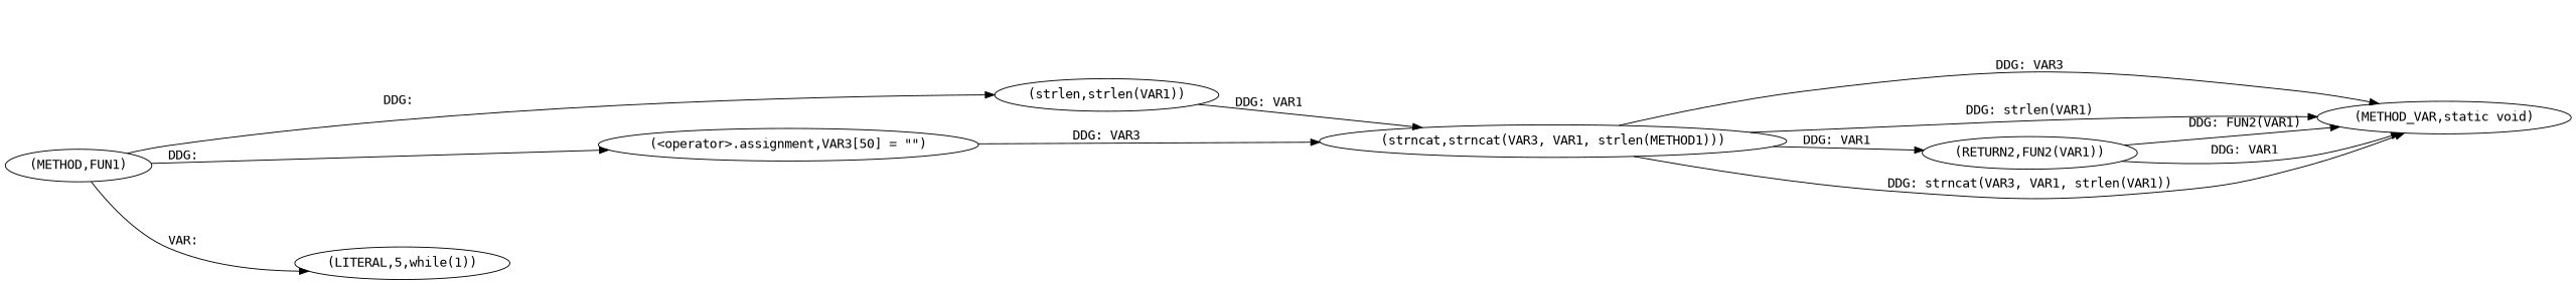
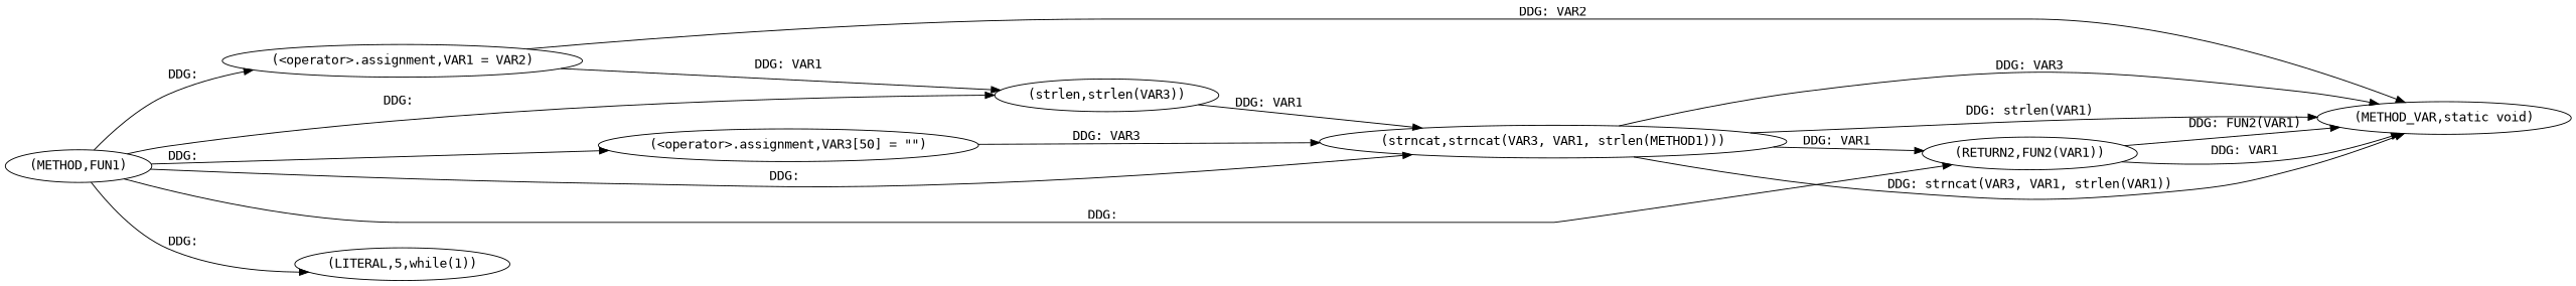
  digraph {
    fontname="DejaVu Sans Mono"
    rankdir=LR
    node [fontname="DejaVu Sans Mono"]
    edge [fontname="DejaVu Sans Mono"]
    n1 [label="(METHOD,FUN1)"]
+   n2 [label="(<operator>.assignment,VAR1 = VAR2)"]
    n3 [label="(LITERAL,5,while(1))"]
    n4 [label="(<operator>.assignment,VAR3[50] = \"\")"]
    n5 [label="(strncat,strncat(VAR3, VAR1, strlen(METHOD1)))"]
-   n6 [label="(strlen,strlen(VAR1))"]
+   n6 [label="(strlen,strlen(VAR3))"]
    n7 [label="(RETURN2,FUN2(VAR1))"]
    n8 [label="(METHOD_VAR,static void)"]
-   n1 -> n3 [label="VAR: "]
+   n1 -> n2 [label="DDG: "]
+   n1 -> n3 [label="DDG: "]
    n1 -> n4 [label="DDG: "]
+   n1 -> n5 [label="DDG: "]
    n1 -> n6 [label="DDG: "]
+   n1 -> n7 [label="DDG: "]
+   n2 -> n6 [label="DDG: VAR1"]
+   n2 -> n8 [label="DDG: VAR2"]
    n4 -> n5 [label="DDG: VAR3"]
    n5 -> n7 [label="DDG: VAR1"]
    n5 -> n8 [label="DDG: VAR3"]
    n5 -> n8 [label="DDG: strlen(VAR1)"]
    n5 -> n8 [label="DDG: strncat(VAR3, VAR1, strlen(VAR1))"]
    n6 -> n5 [label="DDG: VAR1"]
    n7 -> n8 [label="DDG: FUN2(VAR1)"]
    n7 -> n8 [label="DDG: VAR1"]
  }
